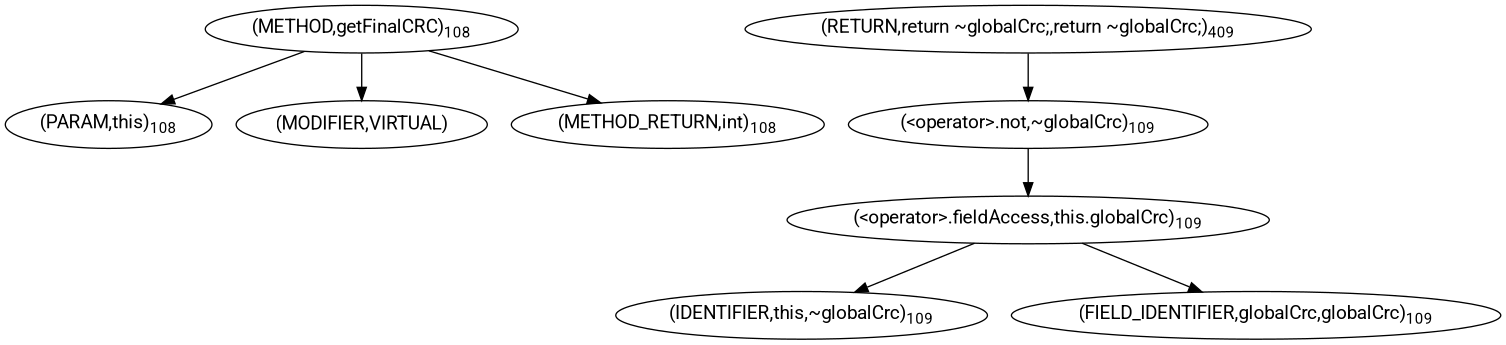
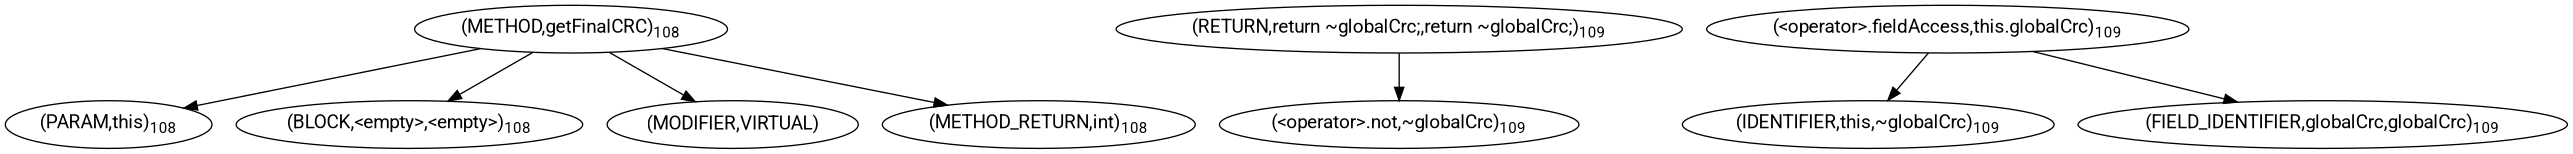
  digraph {
    fontname=Roboto
    node [fontname=Roboto]
    edge [fontname=Roboto]
    n1 [label=<(METHOD,getFinalCRC)<SUB>108</SUB>>]
    n2 [label=<(PARAM,this)<SUB>108</SUB>>]
+   n3 [label=<(BLOCK,&lt;empty&gt;,&lt;empty&gt;)<SUB>108</SUB>>]
    n4 [label=<(MODIFIER,VIRTUAL)>]
    n5 [label=<(METHOD_RETURN,int)<SUB>108</SUB>>]
-   n6 [label=<(RETURN,return ~globalCrc;,return ~globalCrc;)<SUB>409</SUB>>]
+   n6 [label=<(RETURN,return ~globalCrc;,return ~globalCrc;)<SUB>109</SUB>>]
    n7 [label=<(&lt;operator&gt;.not,~globalCrc)<SUB>109</SUB>>]
    n8 [label=<(&lt;operator&gt;.fieldAccess,this.globalCrc)<SUB>109</SUB>>]
    n9 [label=<(IDENTIFIER,this,~globalCrc)<SUB>109</SUB>>]
    n10 [label=<(FIELD_IDENTIFIER,globalCrc,globalCrc)<SUB>109</SUB>>]
    n1 -> n2
+   n1 -> n3
    n1 -> n4
    n1 -> n5
    n6 -> n7
-   n7 -> n8
    n8 -> n9
    n8 -> n10
  }
